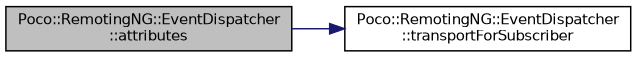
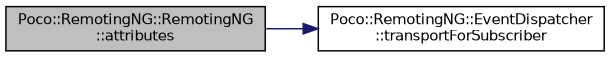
  digraph {
    rankdir=LR
    node [color=black fontname=Helvetica fontsize=10 shape=record style=filled]
-   n1 [fillcolor=grey75 fontcolor=black height=0.2 label="Poco::RemotingNG::EventDispatcher\l::attributes" width=0.4]
+   n1 [fillcolor=grey75 fontcolor=black height=0.2 label="Poco::RemotingNG::RemotingNG\l::attributes" width=0.4]
    n2 [fillcolor=white height=0.2 label="Poco::RemotingNG::EventDispatcher\l::transportForSubscriber" width=0.4]
    n1 -> n2 [color=midnightblue fontname=Helvetica fontsize=10 labelfontname=Helvetica labelfontsize=10 style=solid]
  }
